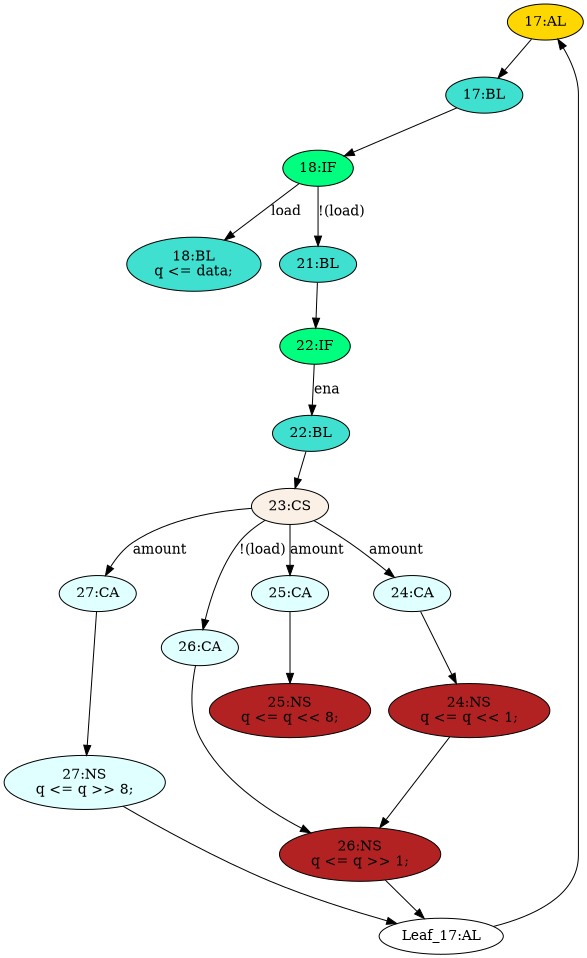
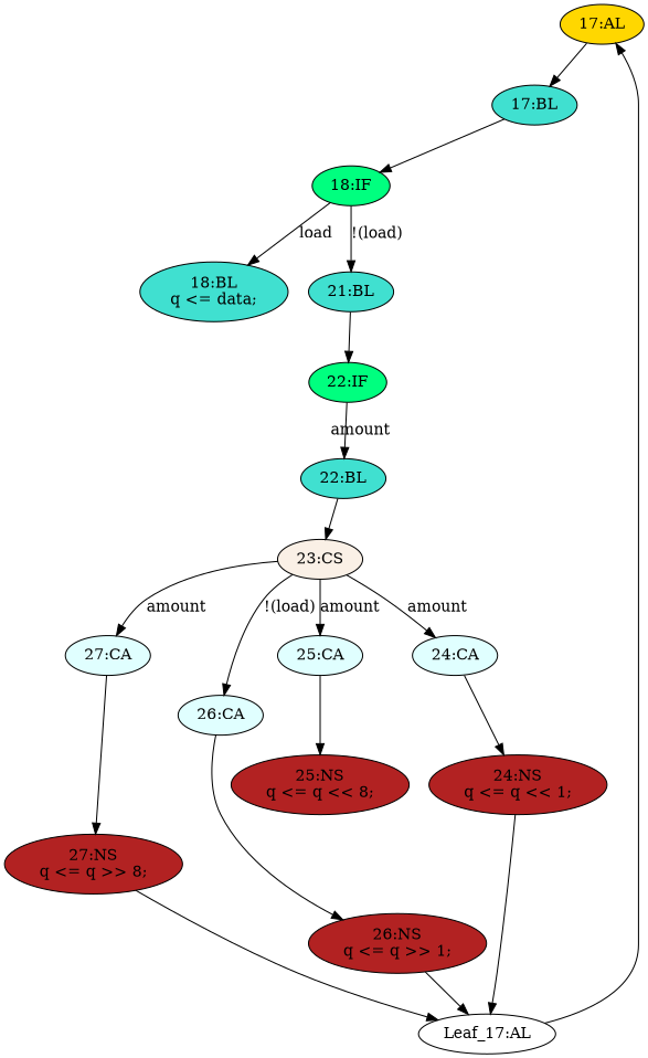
  strict digraph {
    node [fillcolor=turquoise statements="[]" style=filled typ=Block]
    edge [cond="[]" lineno=None]
    n1 [ast="<pyverilog.vparser.ast.Always object at 0x7f16e1737090>" clk_sens=True fillcolor=gold label="17:AL" sens="['clk']" typ=Always use_var="['load', 'ena', 'amount', 'data', 'q']"]
    n2 [ast="<pyverilog.vparser.ast.Block object at 0x7f16e1723d10>" label="17:BL"]
    n3 [ast="<pyverilog.vparser.ast.IfStatement object at 0x7f16e1723ed0>" fillcolor=springgreen label="18:IF" typ=IfStatement]
    n4 [ast="<pyverilog.vparser.ast.Block object at 0x7f16e16cee90>" label="21:BL"]
    n5 [ast="<pyverilog.vparser.ast.Block object at 0x7f16e1723790>" label="18:BL\nq <= data;" statements="[<pyverilog.vparser.ast.NonblockingSubstitution object at 0x7f16e1723210>]"]
    n6 [ast="<pyverilog.vparser.ast.Case object at 0x7f16e1731250>" fillcolor=lightcyan label="24:CA" typ=Case]
    n7 [ast="<pyverilog.vparser.ast.NonblockingSubstitution object at 0x7f16e173dd10>" fillcolor=firebrick label="24:NS\nq <= q << 1;" statements="[<pyverilog.vparser.ast.NonblockingSubstitution object at 0x7f16e173dd10>]" typ=NonblockingSubstitution]
    n8 [def_var="['q']" label="Leaf_17:AL" fillcolor="" statements="" style="" typ=""]
    n9 [ast="<pyverilog.vparser.ast.IfStatement object at 0x7f16e16cecd0>" fillcolor=springgreen label="22:IF" typ=IfStatement]
    n10 [ast="<pyverilog.vparser.ast.Block object at 0x7f16e16cebd0>" label="22:BL"]
    n11 [ast="<pyverilog.vparser.ast.CaseStatement object at 0x7f16e5885d10>" fillcolor=linen label="23:CS" typ=CaseStatement]
    n12 [ast="<pyverilog.vparser.ast.Case object at 0x7f16e17aa1d0>" fillcolor=lightcyan label="27:CA" typ=Case]
    n13 [ast="<pyverilog.vparser.ast.Case object at 0x7f16e1726f50>" fillcolor=lightcyan label="26:CA" typ=Case]
    n14 [ast="<pyverilog.vparser.ast.Case object at 0x7f16e1726750>" fillcolor=lightcyan label="25:CA" typ=Case]
-   n15 [ast="<pyverilog.vparser.ast.NonblockingSubstitution object at 0x7f16e17aad90>" fillcolor=lightcyan label="27:NS\nq <= q >> 8;" statements="[<pyverilog.vparser.ast.NonblockingSubstitution object at 0x7f16e17aad90>]" typ=NonblockingSubstitution]
+   n15 [ast="<pyverilog.vparser.ast.NonblockingSubstitution object at 0x7f16e17aad90>" fillcolor=firebrick label="27:NS\nq <= q >> 8;" statements="[<pyverilog.vparser.ast.NonblockingSubstitution object at 0x7f16e17aad90>]" typ=NonblockingSubstitution]
    n16 [ast="<pyverilog.vparser.ast.NonblockingSubstitution object at 0x7f16e27d5450>" fillcolor=firebrick label="26:NS\nq <= q >> 1;" statements="[<pyverilog.vparser.ast.NonblockingSubstitution object at 0x7f16e27d5450>]" typ=NonblockingSubstitution]
    n17 [ast="<pyverilog.vparser.ast.NonblockingSubstitution object at 0x7f16e1726d10>" fillcolor=firebrick label="25:NS\nq <= q << 8;" statements="[<pyverilog.vparser.ast.NonblockingSubstitution object at 0x7f16e1726d10>]" typ=NonblockingSubstitution]
    n1 -> n2
    n2 -> n3
    n3 -> n4 [cond="['load']" label="!(load)" lineno=18]
    n3 -> n5 [cond="['load']" label=load lineno=18]
    n4 -> n9
    n6 -> n7
-   n7 -> n16
+   n7 -> n8
    n8 -> n1 [cond="" lineno=""]
-   n9 -> n10 [cond="['ena']" label=ena lineno=22]
+   n9 -> n10 [cond="['ena']" label=amount lineno=22]
    n10 -> n11
    n11 -> n6 [cond="['amount']" label=amount lineno=23]
    n11 -> n12 [cond="['amount']" label=amount lineno=23]
    n11 -> n13 [cond="['amount']" label="!(load)" lineno=23]
    n11 -> n14 [cond="['amount']" label=amount lineno=23]
    n12 -> n15
    n13 -> n16
    n14 -> n17
    n15 -> n8
    n16 -> n8
  }
